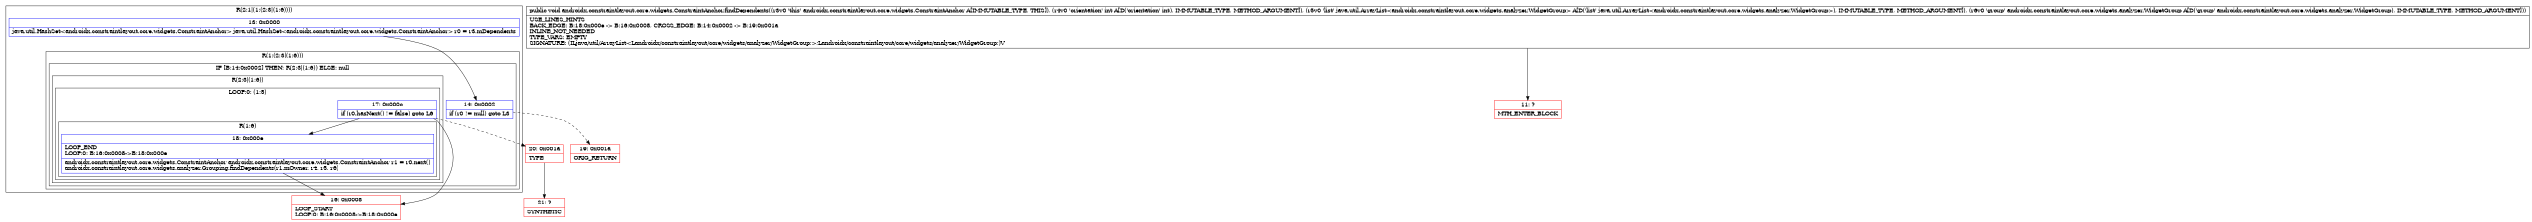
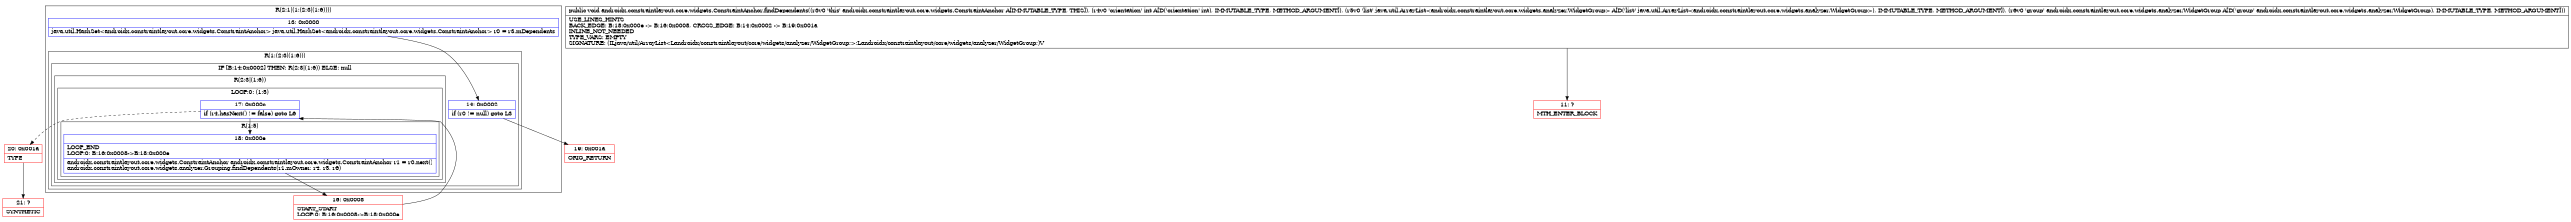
  digraph {
    node [color=red shape=record]
    n1 [color=blue label="{18\:\ 0x000e|LOOP_END\lLOOP:0: B:16:0x0008\-\>B:18:0x000e\l|androidx.constraintlayout.core.widgets.ConstraintAnchor androidx.constraintlayout.core.widgets.ConstraintAnchor r1 = r0.next()\landroidx.constraintlayout.core.widgets.analyzer.Grouping.findDependents(r1.mOwner, r4, r5, r6)\l}"]
-   n2 [color=blue label="{17\:\ 0x000c|if (r0.hasNext() != false) goto L6\l}"]
+   n2 [color=blue label="{17\:\ 0x000c|if (r4.hasNext() != false) goto L6\l}"]
    n3 [color=blue label="{14\:\ 0x0002|if (r0 != null) goto L3\l}"]
    n4 [color=blue label="{13\:\ 0x0000|java.util.HashSet\<androidx.constraintlayout.core.widgets.ConstraintAnchor\> java.util.HashSet\<androidx.constraintlayout.core.widgets.ConstraintAnchor\> r0 = r3.mDependents\l}"]
-   n5 [label="{16\:\ 0x0008|LOOP_START\lLOOP:0: B:16:0x0008\-\>B:18:0x000e\l}"]
+   n5 [label="{16\:\ 0x0008|START_START\lLOOP:0: B:16:0x0008\-\>B:18:0x000e\l}"]
    n6 [label="{20\:\ 0x001a|TYPE\l}"]
    n7 [label="{19\:\ 0x001a|ORIG_RETURN\l}"]
    n8 [label="{21\:\ ?|SYNTHETIC\l}"]
    n9 [label="{11\:\ ?|MTH_ENTER_BLOCK\l}"]
    n10 [label="{public void androidx.constraintlayout.core.widgets.ConstraintAnchor.findDependents((r3v0 'this' androidx.constraintlayout.core.widgets.ConstraintAnchor A[IMMUTABLE_TYPE, THIS]), (r4v0 'orientation' int A[D('orientation' int), IMMUTABLE_TYPE, METHOD_ARGUMENT]), (r5v0 'list' java.util.ArrayList\<androidx.constraintlayout.core.widgets.analyzer.WidgetGroup\> A[D('list' java.util.ArrayList\<androidx.constraintlayout.core.widgets.analyzer.WidgetGroup\>), IMMUTABLE_TYPE, METHOD_ARGUMENT]), (r6v0 'group' androidx.constraintlayout.core.widgets.analyzer.WidgetGroup A[D('group' androidx.constraintlayout.core.widgets.analyzer.WidgetGroup), IMMUTABLE_TYPE, METHOD_ARGUMENT]))  | USE_LINES_HINTS\lBACK_EDGE: B:18:0x000e \-\> B:16:0x0008, CROSS_EDGE: B:14:0x0002 \-\> B:19:0x001a\lINLINE_NOT_NEEDED\lTYPE_VARS: EMPTY\lSIGNATURE: (ILjava\/util\/ArrayList\<Landroidx\/constraintlayout\/core\/widgets\/analyzer\/WidgetGroup;\>;Landroidx\/constraintlayout\/core\/widgets\/analyzer\/WidgetGroup;)V\l}" color=""]
    subgraph cluster_1 {
      label="R(2:1|(1:(2:3|(1:6))))"
      n4
      subgraph cluster_2 {
        label="R(1:(2:3|(1:6)))"
        subgraph cluster_3 {
          label="IF [B:14:0x0002] THEN: R(2:3|(1:6)) ELSE: null"
          n3
          subgraph cluster_4 {
            label="R(2:3|(1:6))"
            subgraph cluster_5 {
              label="LOOP:0: (1:5)"
              n2
              subgraph cluster_6 {
-               label="R(1:6)"
+               label="R(1:5)"
                n1
              }
            }
          }
        }
      }
    }
    n1 -> n5
    n2 -> n1
    n2 -> n6 [style=dashed]
-   n3 -> n7 [style=dashed]
+   n3 -> n7 [style=solid]
    n4 -> n3
-   n2 -> n5
+   n5 -> n2
    n6 -> n8
    n10 -> n9
  }
